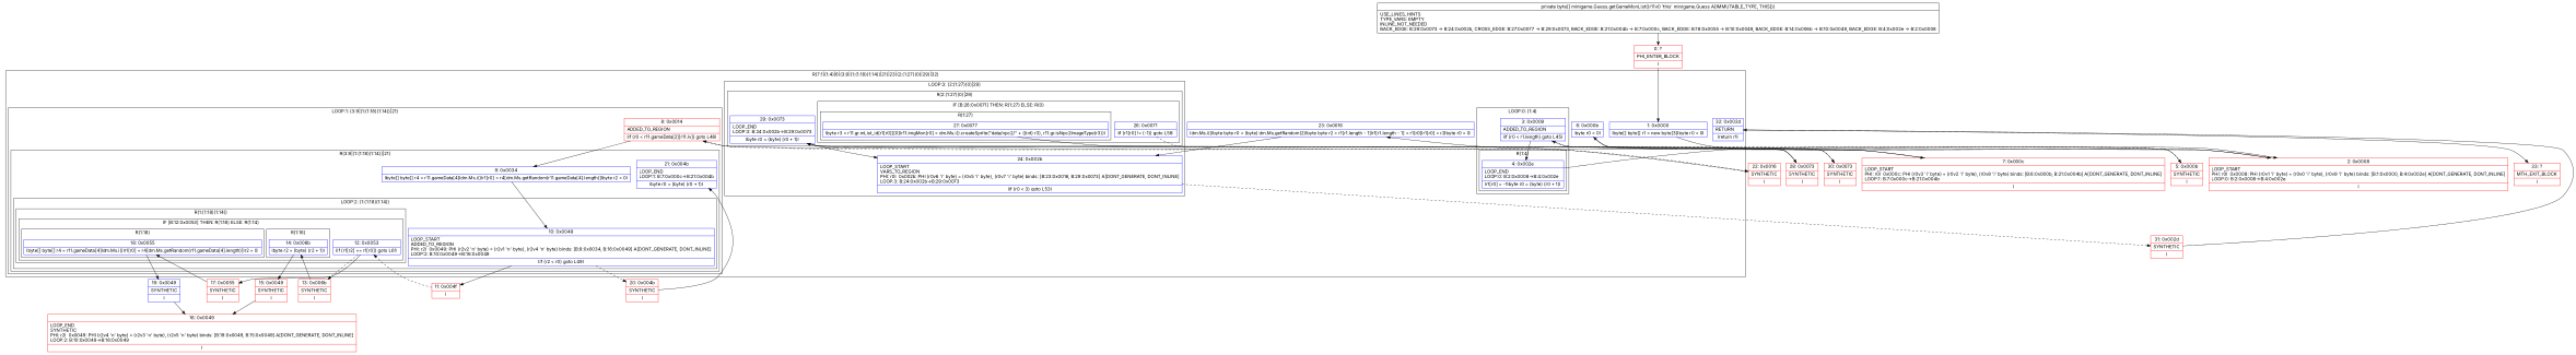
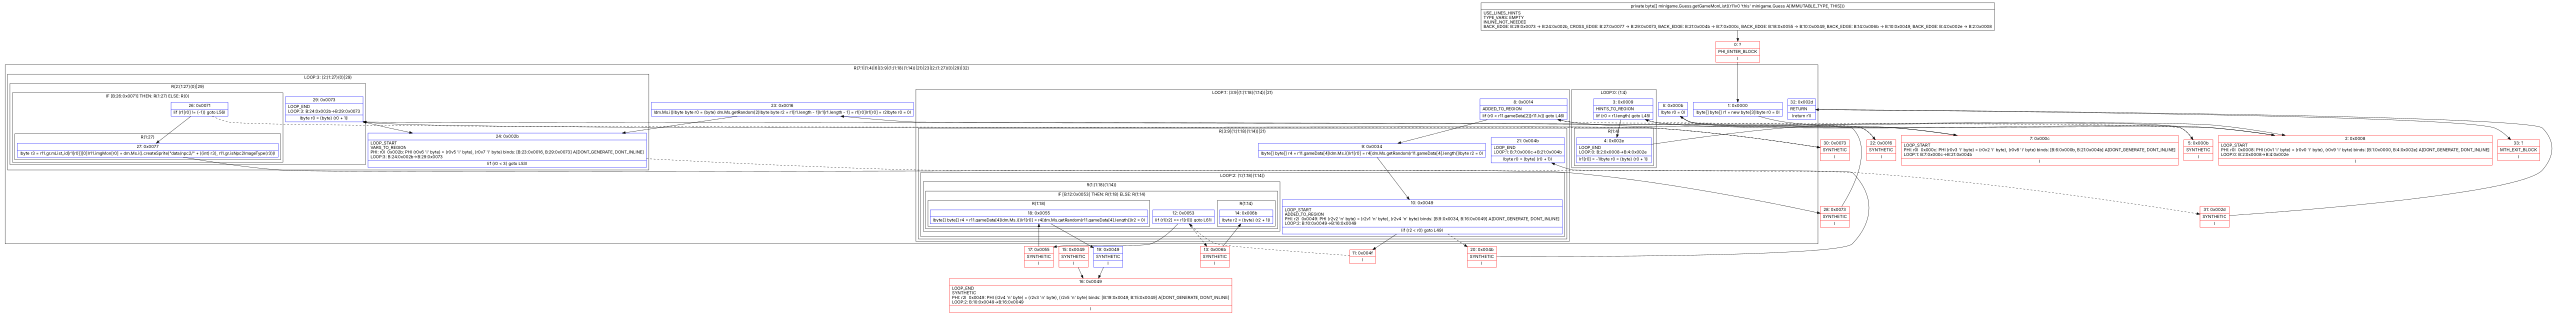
  digraph {
    fontname=Inter
    node [color=blue fontname=Inter shape=record]
    edge [fontname=Inter]
    n1 [label="{4\:\ 0x002e|LOOP_END\lLOOP:0: B:2:0x0008\-\>B:4:0x002e\l|lr1[r0] = \-1lbyte r0 = (byte) (r0 + 1)l}"]
-   n2 [label="{3\:\ 0x0009|ADDED_TO_REGION\l|lif (r0 \< r1.length) goto L45l}"]
+   n2 [label="{3\:\ 0x0009|HINTS_TO_REGION\l|lif (r0 \< r1.length) goto L45l}"]
    n3 [label="{18\:\ 0x0055|lbyte[] byte[] r4 = r11.gameData[4]ldm.Ms.i()lr1[r0] = r4[dm.Ms.getRandom(r11.gameData[4].length)]lr2 = 0l}"]
    n4 [label="{14\:\ 0x006b|lbyte r2 = (byte) (r2 + 1)l}"]
    n5 [label="{12\:\ 0x0053|lif (r1[r2] == r1[r0]) goto L61l}"]
    n6 [label="{10\:\ 0x0049|LOOP_START\lADDED_TO_REGION\lPHI: r2l  0x0049: PHI (r2v2 'n' byte) = (r2v1 'n' byte), (r2v4 'n' byte) binds: [B:9:0x0034, B:16:0x0049] A[DONT_GENERATE, DONT_INLINE]\lLOOP:2: B:10:0x0049\-\>B:16:0x0049\l|lif (r2 \< r0) goto L49l}"]
    n7 [label="{9\:\ 0x0034|lbyte[] byte[] r4 = r11.gameData[4]ldm.Ms.i()lr1[r0] = r4[dm.Ms.getRandom(r11.gameData[4].length)]lbyte r2 = 0l}"]
    n8 [label="{21\:\ 0x004b|LOOP_END\lLOOP:1: B:7:0x000c\-\>B:21:0x004b\l|lbyte r0 = (byte) (r0 + 1)l}"]
-   n9 [color=red label="{8\:\ 0x0014|ADDED_TO_REGION\l|lif (r0 \< r11.gameData[2][r11.lv]) goto L46l}"]
+   n9 [label="{8\:\ 0x0014|ADDED_TO_REGION\l|lif (r0 \< r11.gameData[2][r11.lv]) goto L46l}"]
    n10 [label="{27\:\ 0x0077|lbyte r3 = r11.gr.mList_id[r1[r0]][0]lr11.imgMon[r0] = dm.Ms.i().createSprite(\"data\/npc2\/\" + ((int) r3), r11.gr.isNpc2ImageType(r3))l}"]
    n11 [label="{26\:\ 0x0071|lif (r1[r0] != (\-1)) goto L56l}"]
    n12 [label="{29\:\ 0x0073|LOOP_END\lLOOP:3: B:24:0x002b\-\>B:29:0x0073\l|lbyte r0 = (byte) (r0 + 1)l}"]
    n13 [label="{24\:\ 0x002b|LOOP_START\lVARS_TO_REGION\lPHI: r0l  0x002b: PHI (r0v6 'i' byte) = (r0v5 'i' byte), (r0v7 'i' byte) binds: [B:23:0x0016, B:29:0x0073] A[DONT_GENERATE, DONT_INLINE]\lLOOP:3: B:24:0x002b\-\>B:29:0x0073\l|lif (r0 \< 3) goto L53l}"]
    n14 [label="{1\:\ 0x0000|lbyte[] byte[] r1 = new byte[3]lbyte r0 = 0l}"]
    n15 [label="{6\:\ 0x000b|lbyte r0 = 0l}"]
    n16 [label="{23\:\ 0x0016|ldm.Ms.i()lbyte byte r0 = (byte) dm.Ms.getRandom(2)lbyte byte r2 = r1[r1.length \- 1]lr1[r1.length \- 1] = r1[r0]lr1[r0] = r2lbyte r0 = 0l}"]
    n17 [label="{32\:\ 0x002d|RETURN\l|lreturn r1l}"]
    n18 [color=red label="{2\:\ 0x0008|LOOP_START\lPHI: r0l  0x0008: PHI (r0v1 'i' byte) = (r0v0 'i' byte), (r0v9 'i' byte) binds: [B:1:0x0000, B:4:0x002e] A[DONT_GENERATE, DONT_INLINE]\lLOOP:0: B:2:0x0008\-\>B:4:0x002e\l|l}"]
    n19 [color=red label="{5\:\ 0x000b|SYNTHETIC\l|l}"]
    n20 [label="{19\:\ 0x0049|SYNTHETIC\l|l}"]
    n21 [color=red label="{15\:\ 0x0049|SYNTHETIC\l|l}"]
    n22 [color=red label="{13\:\ 0x006b|SYNTHETIC\l|l}"]
    n23 [color=red label="{17\:\ 0x0055|SYNTHETIC\l|l}"]
    n24 [color=red label="{11\:\ 0x004f|l}"]
    n25 [color=red label="{20\:\ 0x004b|SYNTHETIC\l|l}"]
    n26 [color=red label="{22\:\ 0x0016|SYNTHETIC\l|l}"]
    n27 [color=red label="{28\:\ 0x0073|SYNTHETIC\l|l}"]
    n28 [color=red label="{30\:\ 0x0073|SYNTHETIC\l|l}"]
    n29 [color=red label="{31\:\ 0x002d|SYNTHETIC\l|l}"]
    n30 [color=red label="{7\:\ 0x000c|LOOP_START\lPHI: r0l  0x000c: PHI (r0v3 'i' byte) = (r0v2 'i' byte), (r0v8 'i' byte) binds: [B:6:0x000b, B:21:0x004b] A[DONT_GENERATE, DONT_INLINE]\lLOOP:1: B:7:0x000c\-\>B:21:0x004b\l|l}"]
    n31 [color=red label="{33\:\ ?|MTH_EXIT_BLOCK\l|l}"]
    n32 [color=red label="{16\:\ 0x0049|LOOP_END\lSYNTHETIC\lPHI: r2l  0x0049: PHI (r2v4 'n' byte) = (r2v3 'n' byte), (r2v5 'n' byte) binds: [B:19:0x0049, B:15:0x0049] A[DONT_GENERATE, DONT_INLINE]\lLOOP:2: B:10:0x0049\-\>B:16:0x0049\l|l}"]
    n33 [color=red label="{0\:\ ?|PHI_ENTER_BLOCK\l|l}"]
    n34 [label="{private byte[] minigame.Guess.getGameMonList((r11v0 'this' minigame.Guess A[IMMUTABLE_TYPE, THIS]))  | USE_LINES_HINTS\lTYPE_VARS: EMPTY\lINLINE_NOT_NEEDED\lBACK_EDGE: B:29:0x0073 \-\> B:24:0x002b, CROSS_EDGE: B:27:0x0077 \-\> B:29:0x0073, BACK_EDGE: B:21:0x004b \-\> B:7:0x000c, BACK_EDGE: B:18:0x0055 \-\> B:10:0x0049, BACK_EDGE: B:14:0x006b \-\> B:10:0x0049, BACK_EDGE: B:4:0x002e \-\> B:2:0x0008\l}" color=""]
    subgraph cluster_1 {
      label="R(7:1|(1:4)|6|(3:9|(1:(1:18)(1:14))|21)|23|(2:(1:27)(0)|29)|32)"
      n14
      n15
      n16
      n17
      subgraph cluster_2 {
        label="LOOP:0: (1:4)"
        n2
        subgraph cluster_3 {
          label="R(1:4)"
          n1
        }
      }
      subgraph cluster_4 {
        label="LOOP:1: (3:9|(1:(1:18)(1:14))|21)"
        n9
        subgraph cluster_5 {
          label="R(3:9|(1:(1:18)(1:14))|21)"
          n7
          n8
          subgraph cluster_6 {
            label="LOOP:2: (1:(1:18)(1:14))"
            n6
            subgraph cluster_7 {
              label="R(1:(1:18)(1:14))"
              subgraph cluster_8 {
                label="IF [B:12:0x0053] THEN: R(1:18) ELSE: R(1:14)"
                n5
                subgraph cluster_9 {
                  label="R(1:18)"
                  n3
                }
                subgraph cluster_10 {
-                 label="R(1:16)"
+                 label="R(1:14)"
                  n4
                }
              }
            }
          }
        }
      }
      subgraph cluster_11 {
        label="LOOP:3: (2:(1:27)(0)|29)"
        n13
        subgraph cluster_12 {
          label="R(2:(1:27)(0)|29)"
          n12
          subgraph cluster_13 {
            label="IF [B:26:0x0071] THEN: R(1:27) ELSE: R(0)"
            n11
            subgraph cluster_14 {
              label="R(1:27)"
              n10
            }
            subgraph cluster_15 {
              label="R(0)"
            }
          }
        }
      }
    }
    n1 -> n18
    n2 -> n1
    n2 -> n19 [style=dashed]
    n3 -> n20
-   n4 -> n21
    n5 -> n22 [style=dashed]
    n5 -> n23
    n6 -> n24
    n6 -> n25 [style=dashed]
    n7 -> n6
    n9 -> n7
    n9 -> n26 [style=dashed]
    n10 -> n27
+   n11 -> n10
    n11 -> n28 [style=dashed]
    n12 -> n13
    n13 -> n29 [style=dashed]
    n14 -> n18
    n15 -> n30
    n16 -> n13
    n17 -> n31
    n18 -> n2
    n19 -> n15
    n20 -> n32
    n21 -> n32
    n22 -> n4
    n23 -> n3
    n24 -> n5 [style=dashed]
    n25 -> n8
    n26 -> n16
    n27 -> n12
    n28 -> n12
    n29 -> n17
    n30 -> n9
    n33 -> n14
    n34 -> n33
  }
